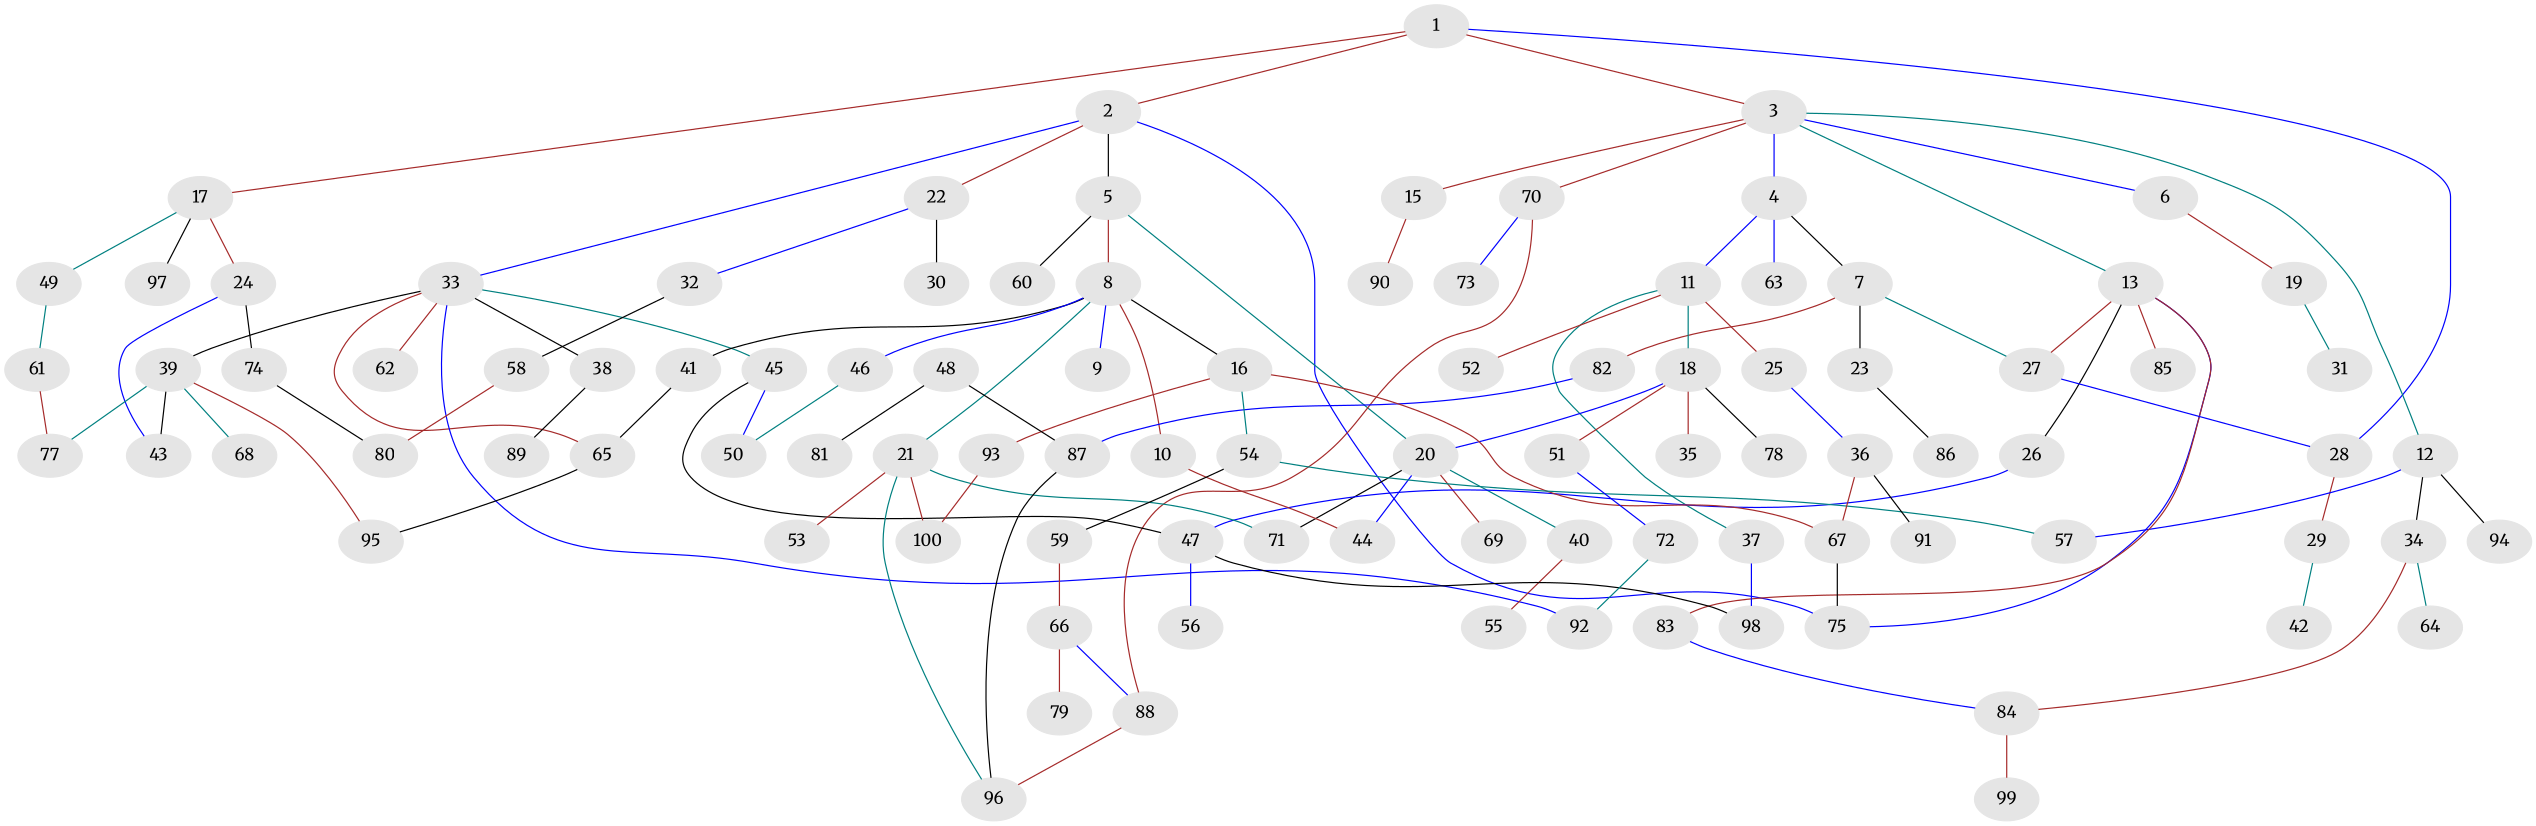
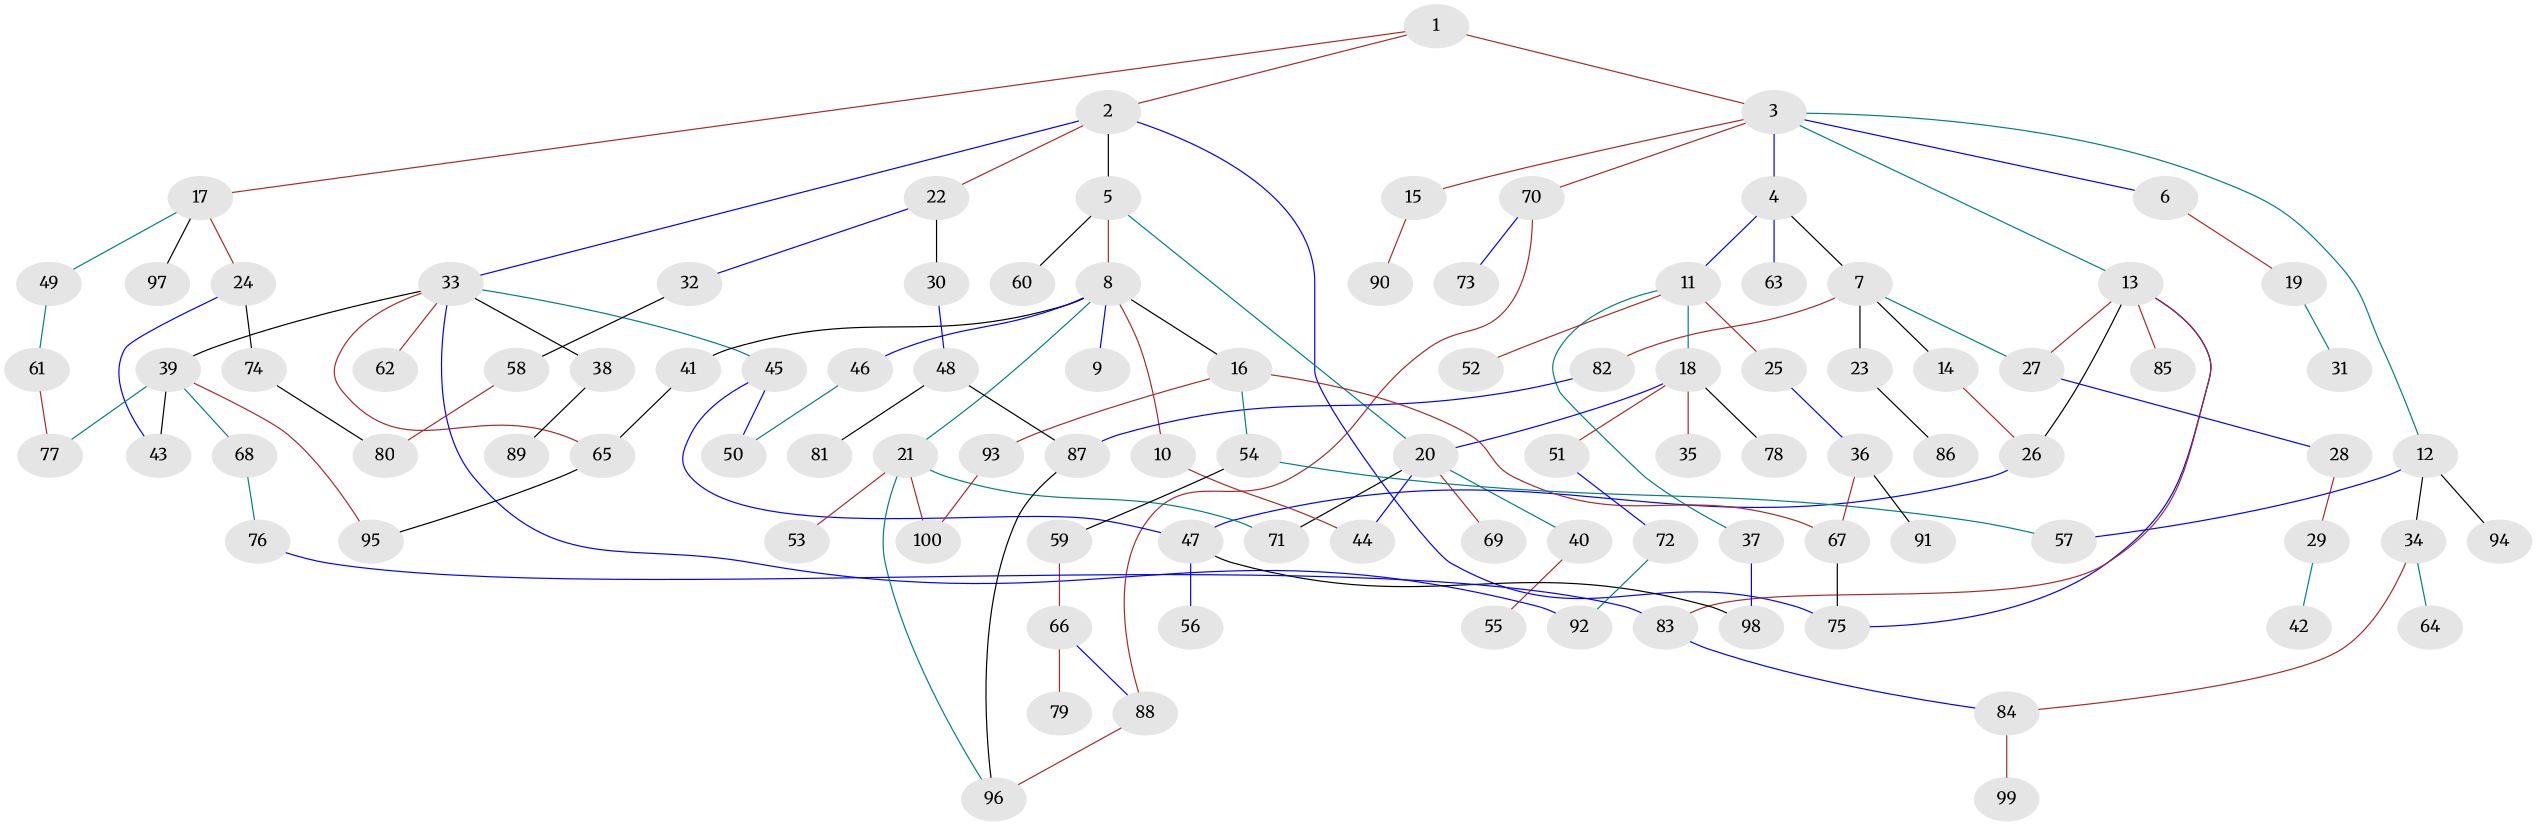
  graph {
    fontname=Merriweather
    node [color=gray90 fontname=Merriweather style=filled]
    edge [color=brown fontname=Merriweather]
    1
    2
    3
    17
    28
    5
    22
    33
    75
    4
    6
    12
    13
    15
    70
    24
    49
    97
    29
    8
    20
    60
    30
    32
    38
    39
    45
    62
    65
    92
    7
    11
    63
    19
    34
    57
    94
    27
    26
    83
    85
    90
    88
    73
+   14
    23
    82
    18
    25
    37
    52
    9
    10
    16
    21
    41
    46
    44
    40
    69
    71
    31
    86
    87
    54
    67
    93
    53
    96
    100
    50
    35
    51
    78
    36
    98
    64
    84
    47
    59
    43
    74
    61
    72
    55
    48
    58
    80
    91
    56
    42
    81
    89
    68
    77
    95
    99
+   76
    66
    79
    1 -- 2
    1 -- 3
    1 -- 17
-   1 -- 28 [color=blue]
    2 -- 5 [color=black]
    2 -- 22
    2 -- 33 [color=blue]
    2 -- 75 [color=blue]
    3 -- 4 [color=blue]
    3 -- 6 [color=blue]
    3 -- 12 [color=teal]
    3 -- 13 [color=teal]
    3 -- 15
    3 -- 70
    17 -- 24
    17 -- 49 [color=teal]
    17 -- 97 [color=black]
    28 -- 29
    5 -- 8
    5 -- 20 [color=teal]
    5 -- 60 [color=black]
    22 -- 30 [color=black]
    22 -- 32 [color=blue]
    33 -- 38 [color=black]
    33 -- 39 [color=black]
    33 -- 45 [color=teal]
    33 -- 62
    33 -- 65
    33 -- 92 [color=blue]
    4 -- 7 [color=black]
    4 -- 11 [color=blue]
    4 -- 63 [color=blue]
    6 -- 19
    12 -- 34 [color=black]
    12 -- 57 [color=blue]
    12 -- 94 [color=black]
    13 -- 75 [color=blue]
    13 -- 27
    13 -- 26 [color=black]
    13 -- 83
    13 -- 85
    15 -- 90
    70 -- 88
    70 -- 73 [color=blue]
    24 -- 43 [color=blue]
    24 -- 74 [color=black]
    49 -- 61 [color=teal]
    29 -- 42 [color=teal]
    8 -- 9 [color=blue]
    8 -- 10
    8 -- 16 [color=black]
    8 -- 21 [color=teal]
    8 -- 41 [color=black]
    8 -- 46 [color=blue]
    20 -- 44 [color=blue]
    20 -- 40 [color=teal]
    20 -- 69
    20 -- 71 [color=black]
+   30 -- 48 [color=blue]
    32 -- 58 [color=black]
    38 -- 89 [color=black]
    39 -- 43 [color=black]
    39 -- 68 [color=teal]
    39 -- 77 [color=teal]
    39 -- 95
    45 -- 50 [color=blue]
-   45 -- 47 [color=black]
+   45 -- 47 [color=blue]
    65 -- 95 [color=black]
    7 -- 27 [color=teal]
+   7 -- 14 [color=black]
    7 -- 23 [color=black]
    7 -- 82
    11 -- 18 [color=teal]
    11 -- 25
    11 -- 37 [color=teal]
    11 -- 52
    19 -- 31 [color=teal]
    34 -- 64 [color=teal]
    34 -- 84
    27 -- 28 [color=blue]
    26 -- 47 [color=blue]
    83 -- 84 [color=blue]
    88 -- 96
+   14 -- 26
    23 -- 86 [color=black]
    82 -- 87 [color=blue]
    18 -- 20 [color=blue]
    18 -- 35
    18 -- 51
    18 -- 78 [color=black]
    25 -- 36 [color=blue]
    37 -- 98 [color=blue]
    10 -- 44
    16 -- 54 [color=teal]
    16 -- 67
    16 -- 93
    21 -- 71 [color=teal]
    21 -- 53
    21 -- 96 [color=teal]
    21 -- 100
    41 -- 65 [color=black]
    46 -- 50 [color=teal]
    40 -- 55
    87 -- 96 [color=black]
    54 -- 57 [color=teal]
    54 -- 59 [color=black]
    67 -- 75 [color=black]
    93 -- 100
    51 -- 72 [color=blue]
    36 -- 67
    36 -- 91 [color=black]
    84 -- 99
    47 -- 98 [color=black]
    47 -- 56 [color=blue]
    59 -- 66
    74 -- 80 [color=black]
    61 -- 77
    72 -- 92 [color=teal]
    48 -- 87 [color=black]
    48 -- 81 [color=black]
    58 -- 80
+   68 -- 76 [color=teal]
+   76 -- 83 [color=blue]
    66 -- 88 [color=blue]
    66 -- 79
  }
